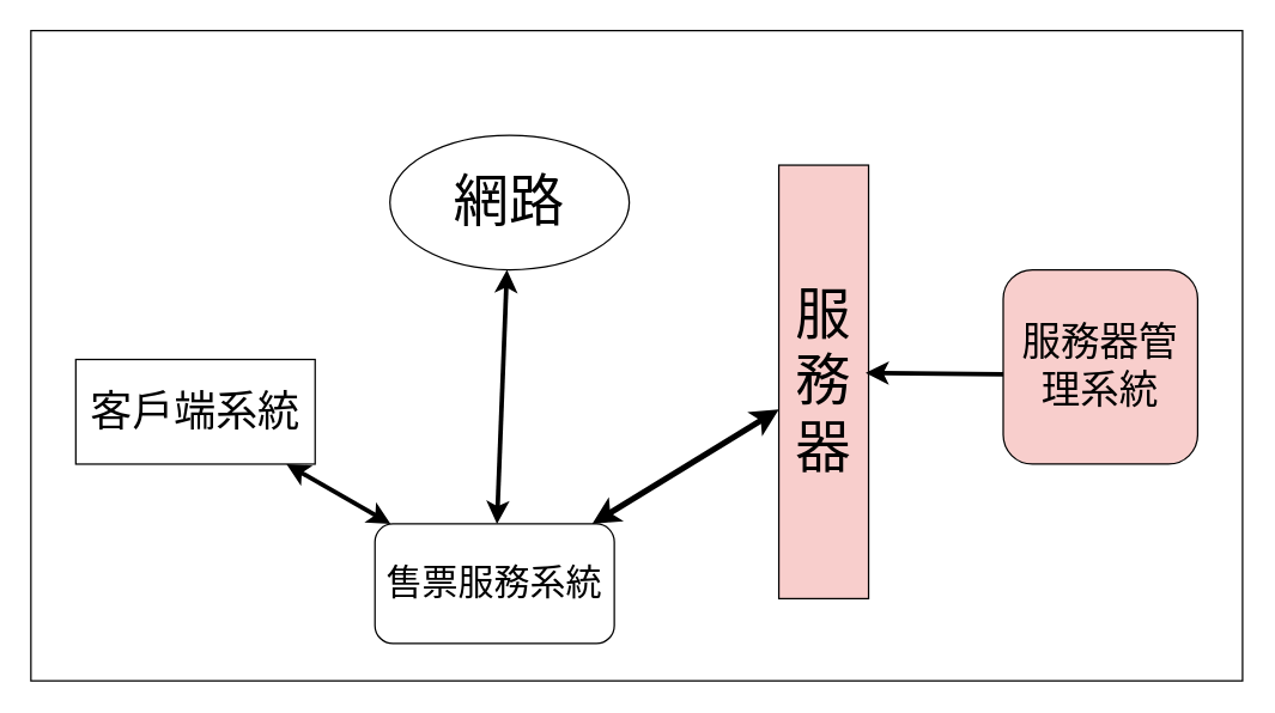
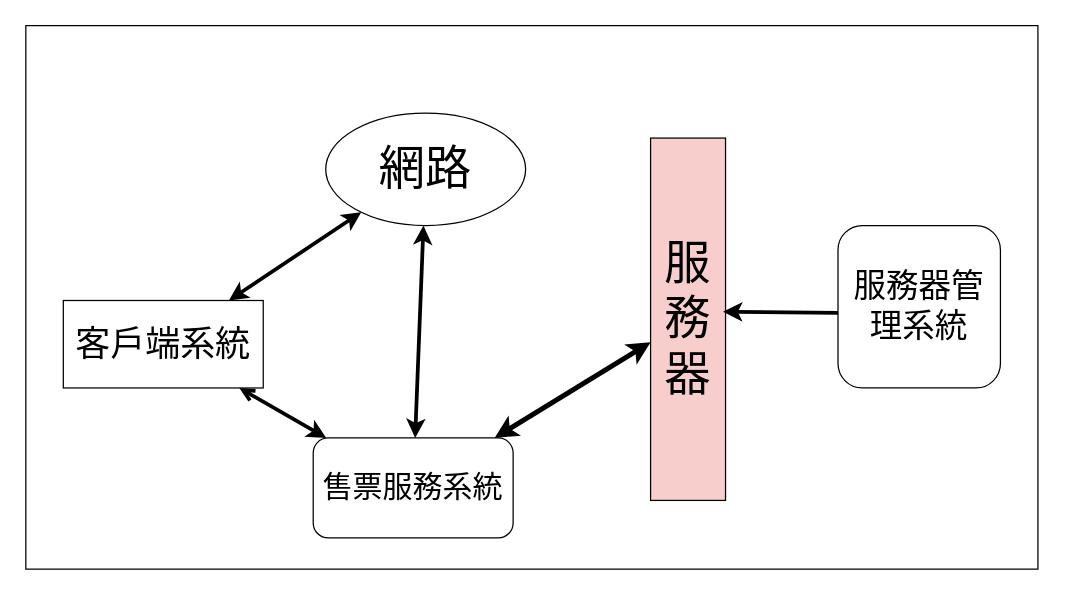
  <mxCell id="0" />
  <mxCell id="1" parent="0" />
  <mxCell id="2" value="" style="rounded=0;whiteSpace=wrap;html=1;" parent="1" vertex="1"><mxGeometry x="20" y="20" width="810" height="435" as="geometry" /></mxCell>
  <mxCell id="3" value="&lt;font style=&quot;font-size: 37px;&quot;&gt;網路&lt;/font&gt;" style="ellipse;whiteSpace=wrap;html=1;" parent="1" vertex="1"><mxGeometry x="260" y="90" width="160" height="90" as="geometry" /></mxCell>
  <mxCell id="4" value="&lt;font style=&quot;font-size: 28px;&quot;&gt;客戶端系統&lt;/font&gt;" style="rounded=0;whiteSpace=wrap;html=1;" parent="1" vertex="1"><mxGeometry x="50" y="240" width="160" height="70" as="geometry" /></mxCell>
  <mxCell id="5" value="&lt;font style=&quot;font-size: 24px;&quot;&gt;售票服務系統&lt;/font&gt;" style="rounded=1;whiteSpace=wrap;html=1;" parent="1" vertex="1"><mxGeometry x="250" y="350" width="160" height="80" as="geometry" /></mxCell>
  <mxCell id="6" value="&lt;font style=&quot;font-size: 37px;&quot;&gt;服務器&lt;/font&gt;" style="rounded=0;whiteSpace=wrap;html=1;fillColor=#f8cecc;" parent="1" vertex="1"><mxGeometry x="520" y="110" width="60" height="290" as="geometry" /></mxCell>
- <mxCell id="7" value="&lt;font style=&quot;font-size: 26px;&quot;&gt;服務器管理系統&lt;/font&gt;" style="rounded=1;whiteSpace=wrap;html=1;fillColor=#f8cecc;" parent="1" vertex="1"><mxGeometry x="670" y="180" width="130" height="130" as="geometry" /></mxCell>
+ <mxCell id="7" value="&lt;font style=&quot;font-size: 26px;&quot;&gt;服務器管理系統&lt;/font&gt;" style="rounded=1;whiteSpace=wrap;html=1;" parent="1" vertex="1"><mxGeometry x="670" y="180" width="130" height="130" as="geometry" /></mxCell>
  <mxCell id="8" value="" style="endArrow=classic;html=1;rounded=0;entryX=0.967;entryY=0.479;entryDx=0;entryDy=0;entryPerimeter=0;strokeWidth=3;" parent="1" target="6" edge="1"><mxGeometry width="50" height="50" relative="1" as="geometry"><mxPoint x="670" y="250" as="sourcePoint" /><mxPoint x="720" y="200" as="targetPoint" /></mxGeometry></mxCell>
  <mxCell id="9" value="" style="endArrow=classic;startArrow=classic;html=1;rounded=0;fontSize=14;strokeWidth=4;" parent="1" source="5" target="6" edge="1"><mxGeometry width="50" height="50" relative="1" as="geometry"><mxPoint x="430" y="330" as="sourcePoint" /><mxPoint x="480" y="280" as="targetPoint" /></mxGeometry></mxCell>
  <mxCell id="10" value="" style="endArrow=classic;startArrow=classic;html=1;rounded=0;strokeWidth=3;" parent="1" source="5" target="3" edge="1"><mxGeometry width="50" height="50" relative="1" as="geometry"><mxPoint x="350" y="280" as="sourcePoint" /><mxPoint x="400" y="230" as="targetPoint" /></mxGeometry></mxCell>
- <mxCell id="12" value="" style="endArrow=classic;startArrow=classic;html=1;rounded=0;strokeWidth=3;" parent="1" source="5" target="4" edge="1"><mxGeometry width="50" height="50" relative="1" as="geometry"><mxPoint x="160" y="380" as="sourcePoint" /><mxPoint x="210" y="330" as="targetPoint" /></mxGeometry></mxCell>
+ <mxCell id="11" value="" style="endArrow=classic;startArrow=classic;html=1;rounded=0;strokeWidth=3;" parent="1" source="4" target="3" edge="1"><mxGeometry width="50" height="50" relative="1" as="geometry"><mxPoint x="160" y="190" as="sourcePoint" /><mxPoint x="210" y="140" as="targetPoint" /></mxGeometry></mxCell>
+ <mxCell id="12" value="" style="endArrow=open;startArrow=classic;html=1;rounded=0;strokeWidth=3;" parent="1" source="5" target="4" edge="1"><mxGeometry width="50" height="50" relative="1" as="geometry"><mxPoint x="160" y="380" as="sourcePoint" /><mxPoint x="210" y="330" as="targetPoint" /></mxGeometry></mxCell>
